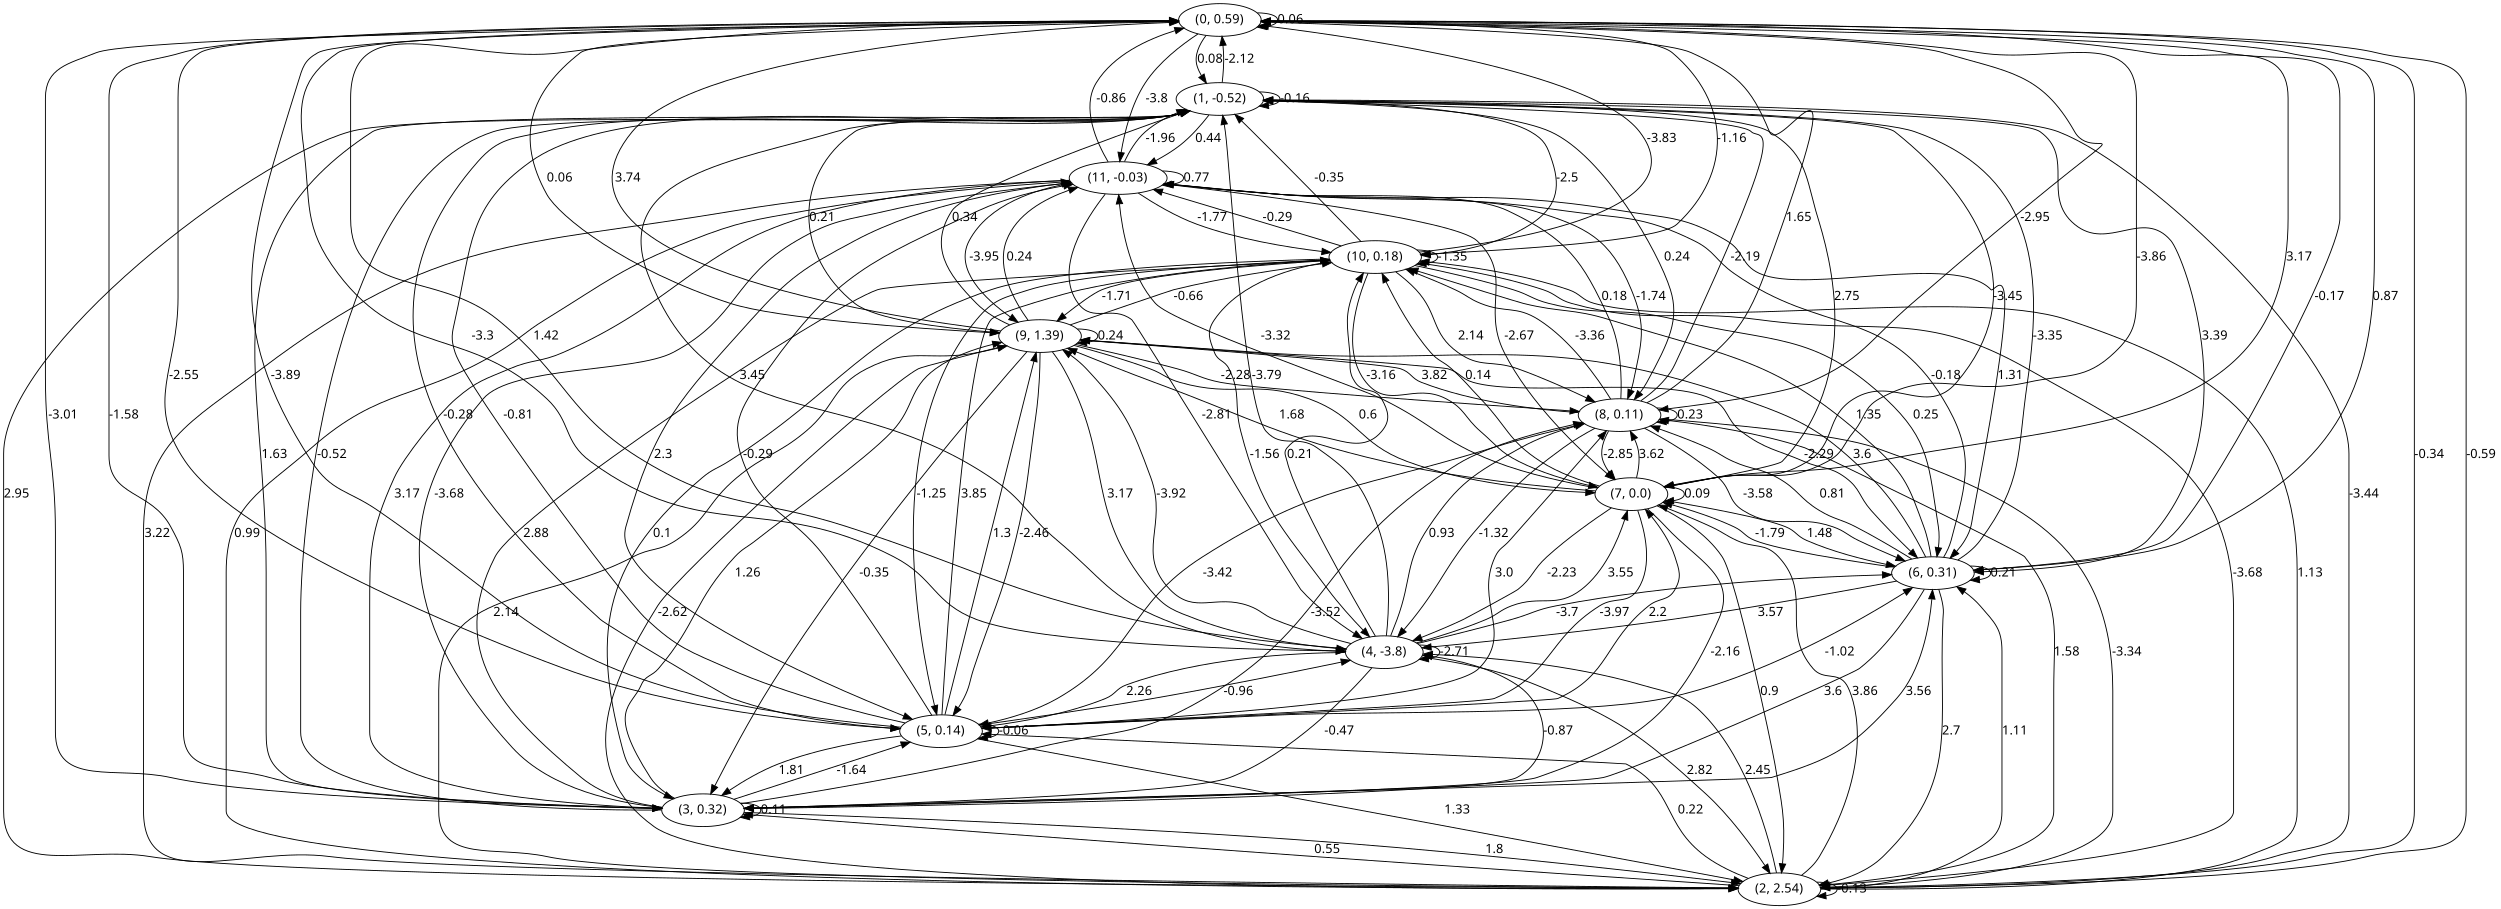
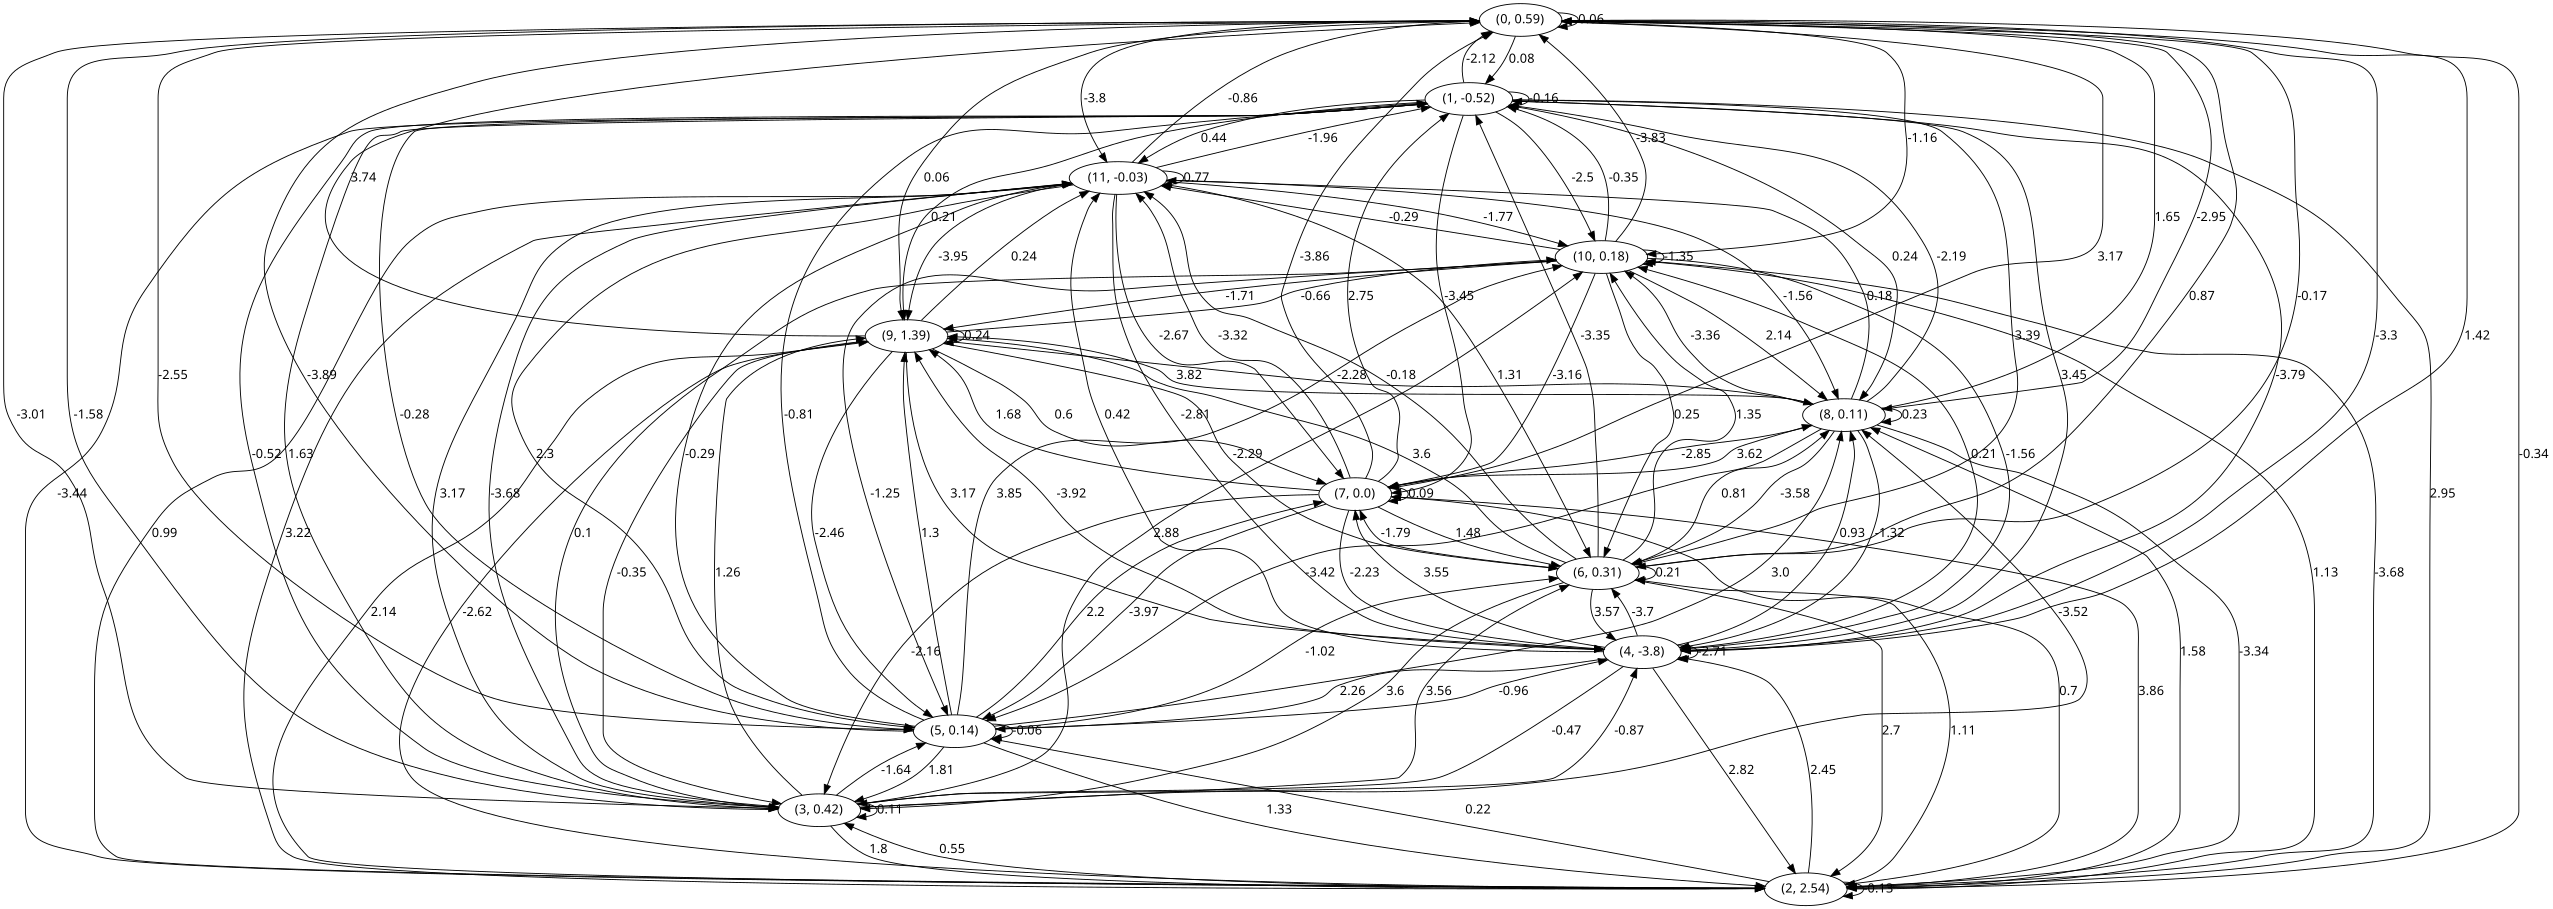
  digraph {
    fontname="Noto Sans"
    node [fontname="Noto Sans"]
    edge [fontname="Noto Sans"]
    n1 [label="(0, 0.59)"]
    n2 [label="(1, -0.52)"]
    n3 [label="(2, 2.54)"]
-   n4 [label="(3, 0.32)"]
+   n4 [label="(3, 0.42)"]
    n5 [label="(4, -3.8)"]
    n6 [label="(5, 0.14)"]
    n7 [label="(6, 0.31)"]
    n8 [label="(7, 0.0)"]
    n9 [label="(8, 0.11)"]
    n10 [label="(9, 1.39)"]
    n11 [label="(10, 0.18)"]
    n12 [label="(11, -0.03)"]
    n1 -> n1 [label=0.06]
    n1 -> n2 [label=0.08]
    n1 -> n3 [label=-0.34]
    n1 -> n4 [label=-3.01]
    n1 -> n5 [label=-3.3]
    n1 -> n6 [label=-2.55]
    n1 -> n7 [label=-0.17]
    n1 -> n8 [label=3.17]
    n1 -> n9 [label=-2.95]
    n1 -> n10 [label=0.06]
    n1 -> n11 [label=-1.16]
    n1 -> n12 [label=-3.8]
    n2 -> n1 [label=-2.12]
    n2 -> n2 [label=-0.16]
    n2 -> n3 [label=2.95]
    n2 -> n4 [label=1.63]
    n2 -> n5 [label=3.45]
    n2 -> n6 [label=-0.28]
    n2 -> n7 [label=3.39]
    n2 -> n8 [label=-3.45]
    n2 -> n9 [label=0.24]
    n2 -> n10 [label=0.21]
    n2 -> n11 [label=-2.5]
    n2 -> n12 [label=0.44]
-   n3 -> n1 [label=-0.59]
    n3 -> n2 [label=-3.44]
    n3 -> n3 [label=-0.13]
    n3 -> n4 [label=0.55]
    n3 -> n5 [label=2.45]
    n3 -> n6 [label=0.22]
    n3 -> n7 [label=1.11]
    n3 -> n8 [label=3.86]
    n3 -> n9 [label=1.58]
    n3 -> n10 [label=2.14]
    n3 -> n11 [label=1.13]
    n3 -> n12 [label=0.99]
    n4 -> n1 [label=-1.58]
    n4 -> n2 [label=-0.52]
    n4 -> n3 [label=1.8]
    n4 -> n4 [label=0.11]
    n4 -> n5 [label=-0.87]
    n4 -> n6 [label=-1.64]
    n4 -> n7 [label=3.56]
    n4 -> n9 [label=-3.52]
    n4 -> n10 [label=1.26]
    n4 -> n11 [label=2.88]
    n4 -> n12 [label=-3.68]
    n5 -> n1 [label=1.42]
    n5 -> n2 [label=-3.79]
    n5 -> n3 [label=2.82]
    n5 -> n4 [label=-0.47]
    n5 -> n5 [label=-2.71]
    n5 -> n6 [label=2.26]
    n5 -> n7 [label=-3.7]
    n5 -> n8 [label=3.55]
    n5 -> n9 [label=0.93]
    n5 -> n10 [label=-3.92]
    n5 -> n11 [label=0.21]
+   n5 -> n12 [label=0.42]
    n6 -> n1 [label=-3.89]
    n6 -> n2 [label=-0.81]
    n6 -> n3 [label=1.33]
    n6 -> n4 [label=1.81]
    n6 -> n5 [label=-0.96]
    n6 -> n6 [label=-0.06]
    n6 -> n7 [label=-1.02]
    n6 -> n8 [label=2.2]
    n6 -> n9 [label=3.0]
    n6 -> n10 [label=1.3]
    n6 -> n11 [label=3.85]
    n6 -> n12 [label=-0.29]
    n7 -> n1 [label=0.87]
    n7 -> n2 [label=-3.35]
    n7 -> n3 [label=2.7]
    n7 -> n4 [label=3.6]
    n7 -> n5 [label=3.57]
    n7 -> n7 [label=0.21]
    n7 -> n8 [label=-1.79]
    n7 -> n9 [label=0.81]
    n7 -> n10 [label=3.6]
    n7 -> n11 [label=1.35]
    n7 -> n12 [label=-0.18]
    n8 -> n1 [label=-3.86]
    n8 -> n2 [label=2.75]
-   n8 -> n3 [label=0.9]
+   n8 -> n3 [label=0.7]
    n8 -> n4 [label=-2.16]
    n8 -> n5 [label=-2.23]
    n8 -> n6 [label=-3.97]
    n8 -> n7 [label=1.48]
    n8 -> n8 [label=0.09]
    n8 -> n9 [label=3.62]
    n8 -> n10 [label=1.68]
-   n8 -> n11 [label=0.14]
    n8 -> n12 [label=-3.32]
    n9 -> n1 [label=1.65]
    n9 -> n2 [label=-2.19]
    n9 -> n3 [label=-3.34]
    n9 -> n5 [label=-1.32]
    n9 -> n6 [label=-3.42]
    n9 -> n7 [label=-3.58]
    n9 -> n8 [label=-2.85]
    n9 -> n9 [label=0.23]
    n9 -> n10 [label=3.82]
    n9 -> n11 [label=-3.36]
    n9 -> n12 [label=0.18]
    n10 -> n1 [label=3.74]
-   n10 -> n2 [label=0.34]
    n10 -> n3 [label=-2.62]
    n10 -> n4 [label=-0.35]
    n10 -> n5 [label=3.17]
    n10 -> n6 [label=-2.46]
    n10 -> n7 [label=-2.29]
    n10 -> n8 [label=0.6]
    n10 -> n9 [label=-2.28]
    n10 -> n10 [label=0.24]
    n10 -> n11 [label=-0.66]
    n10 -> n12 [label=0.24]
    n11 -> n1 [label=-3.83]
    n11 -> n2 [label=-0.35]
    n11 -> n3 [label=-3.68]
    n11 -> n4 [label=0.1]
    n11 -> n5 [label=-1.56]
    n11 -> n6 [label=-1.25]
    n11 -> n7 [label=0.25]
    n11 -> n8 [label=-3.16]
    n11 -> n9 [label=2.14]
    n11 -> n10 [label=-1.71]
    n11 -> n11 [label=-1.35]
    n11 -> n12 [label=-0.29]
    n12 -> n1 [label=-0.86]
    n12 -> n2 [label=-1.96]
    n12 -> n3 [label=3.22]
    n12 -> n4 [label=3.17]
    n12 -> n5 [label=-2.81]
    n12 -> n6 [label=2.3]
    n12 -> n7 [label=1.31]
    n12 -> n8 [label=-2.67]
-   n12 -> n9 [label=-1.74]
+   n12 -> n9 [label=-1.56]
    n12 -> n10 [label=-3.95]
    n12 -> n11 [label=-1.77]
    n12 -> n12 [label=0.77]
  }
